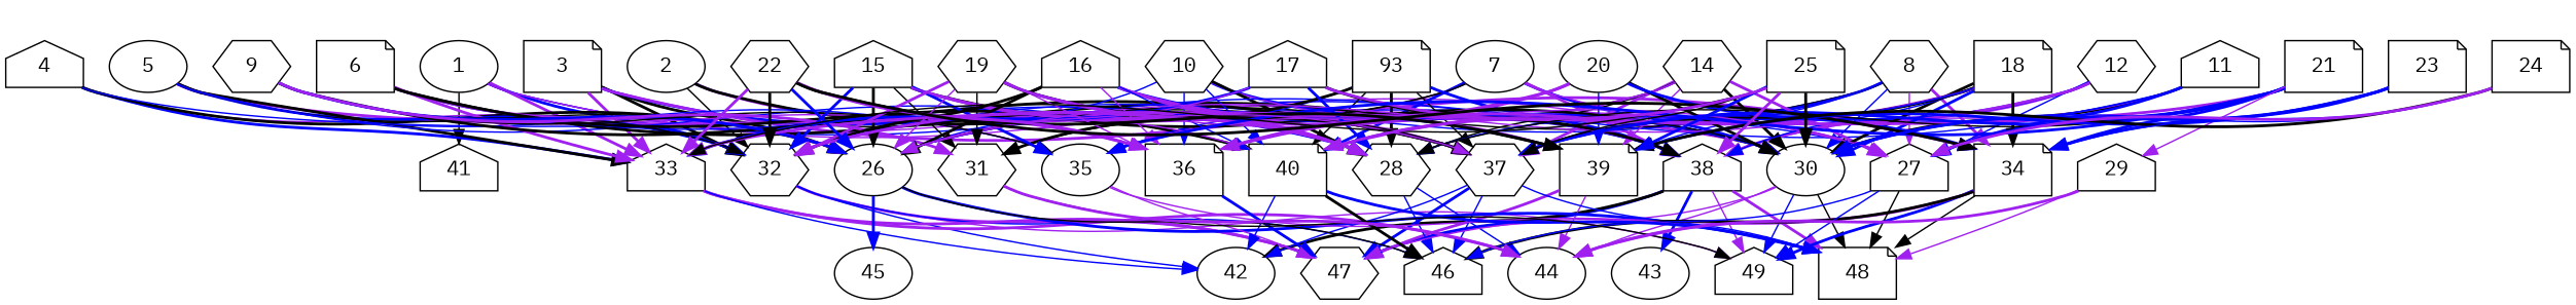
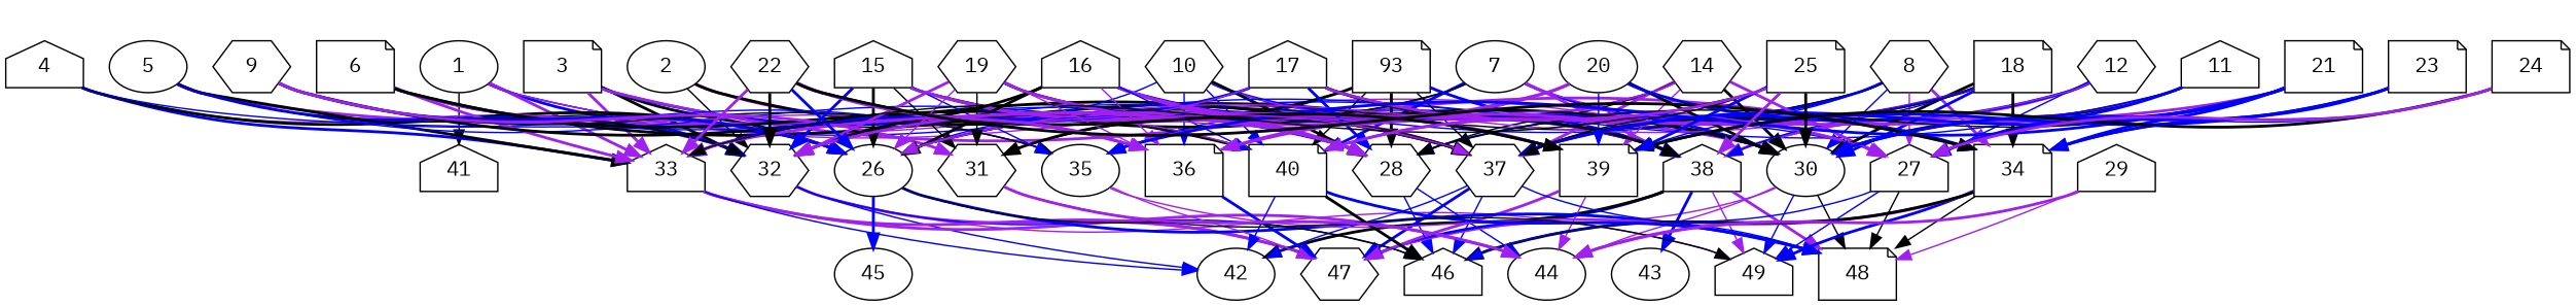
  digraph {
    fontname="IBM Plex Mono"
    node [alpha=0.00 fontname="IBM Plex Mono" shape=note]
    edge [color=blue fontname="IBM Plex Mono" style=bold]
    1 [alpha=0.12 expect_size=1005606812674342272 shape=ellipse]
    30 [alpha=0.03 expect_size=10260280923202584 shape=ellipse]
    32 [alpha=0.05 expect_size=547408090610270208000 shape=hexagon]
    33 [alpha=0.11 expect_size=32108760298493168 shape=house]
    38 [alpha=0.01 expect_size=23134110127910436 shape=house]
    39 [expect_size=4141655586266468]
    41 [alpha=0.18 expect_size=2254737729211594702848 shape=house]
    48 [alpha=0.02 expect_size=80983198882344400]
    49 [alpha=0.19 expect_size=20014159256441604 shape=house]
    44 [alpha=0.13 expect_size=1976944515816475904 shape=ellipse]
    47 [alpha=0.15 expect_size=813496763722264704 shape=hexagon]
    46 [alpha=0.11 expect_size=35452535451301580 shape=house]
    42 [alpha=0.18 expect_size=2538386099200536 shape=ellipse]
    43 [alpha=0.08 expect_size=2092156277047307264 shape=ellipse]
    2 [alpha=0.19 expect_size=30565846879909707776 shape=ellipse]
    36 [alpha=0.09 expect_size=220327346478069856]
    37 [alpha=0.16 expect_size=14387331032292526 shape=hexagon]
    3 [alpha=0.18 expect_size=990741845585068]
    26 [alpha=0.15 expect_size=786399475287613824 shape=ellipse]
    28 [expect_size=663793908006302777344 shape=hexagon]
    34 [expect_size=872672632294609536]
    45 [alpha=0.15 expect_size=1914561808202909876224 shape=ellipse]
    4 [expect_size=27333144894431048 shape=house]
    27 [alpha=0.17 expect_size=32565192661609352 shape=house]
    5 [alpha=0.10 expect_size=116171668230410592 shape=ellipse]
    35 [alpha=0.08 expect_size=1088326672019611451392 shape=ellipse]
    40 [alpha=0.01 expect_size=42536267526701056000]
    6 [expect_size=66031150093133248]
    7 [alpha=0.18 expect_size=492720416774458179584 shape=ellipse]
    31 [alpha=0.17 expect_size=1016265259704793 shape=hexagon]
    8 [alpha=0.10 expect_size=13504439078931900 shape=hexagon]
    9 [alpha=0.02 expect_size=9523522103407506 shape=hexagon]
    10 [alpha=0.13 expect_size=478858770681180454912 shape=hexagon]
    11 [alpha=0.20 expect_size=1725609508031624 shape=house]
    12 [expect_size=349579104736292032 shape=hexagon]
    n36 [alpha=0.19 expect_size=783112084136501706752 label=93]
    14 [alpha=0.19 expect_size=208594528718160920576 shape=hexagon]
    15 [alpha=0.10 expect_size=18656626071783060 shape=house]
    16 [alpha=0.16 expect_size=55308738954274624 shape=house]
    17 [alpha=0.11 expect_size=763504090645854208 shape=house]
    18 [alpha=0.02 expect_size=1120104457799387316224]
    19 [alpha=0.18 expect_size=2675059666655903744 shape=hexagon]
    20 [alpha=0.09 expect_size=1113280972419336503296 shape=ellipse]
    21 [alpha=0.16 expect_size=183437355425466417152]
    29 [alpha=0.09 expect_size=1915313796335796224000 shape=house]
    22 [alpha=0.01 expect_size=395174427986407456768 shape=hexagon]
    23 [alpha=0.01 expect_size=20749392527587540992]
    24 [alpha=0.12 expect_size=606523590304595968000]
    25 [alpha=0.09 expect_size=1251171222131175168]
    1 -> 30 [color=purple style=solid]
    1 -> 32
    1 -> 33 [color=purple]
    1 -> 38 [style=solid]
    1 -> 39 [color=purple style=solid]
    1 -> 41 [color=black style=solid]
    30 -> 48 [color=black style=solid]
    30 -> 49 [style=solid]
    30 -> 44 [color=purple style=solid]
    30 -> 47 [color=purple style=solid]
    32 -> 49 [color=purple style=solid]
    32 -> 47 [color=purple]
    32 -> 46 [style=solid]
    32 -> 42 [style=solid]
    33 -> 44 [color=purple]
    33 -> 47 [color=purple]
    33 -> 42 [style=solid]
    38 -> 48 [color=purple]
    38 -> 49 [color=purple style=solid]
    38 -> 47
    38 -> 42 [color=black]
    38 -> 43
    39 -> 44 [color=purple style=solid]
    39 -> 47 [color=purple]
    2 -> 32 [color=black style=solid]
    2 -> 36 [color=purple]
    2 -> 37 [color=black]
    36 -> 47
    37 -> 48 [style=solid]
    37 -> 47
    37 -> 46 [style=solid]
    37 -> 42 [style=solid]
    3 -> 32 [color=black]
    3 -> 33 [color=purple]
    3 -> 37 [color=black style=solid]
    3 -> 26 [color=black]
    3 -> 28
    3 -> 34 [color=purple]
    26 -> 48
    26 -> 46 [color=black style=solid]
    26 -> 45
    28 -> 44 [style=solid]
    28 -> 46 [style=solid]
    34 -> 48 [color=black style=solid]
    34 -> 49
    34 -> 44 [color=purple]
    34 -> 47 [color=purple style=solid]
    34 -> 46 [color=black]
    4 -> 32 [color=purple style=solid]
    4 -> 33
    4 -> 26 [color=black]
    4 -> 27 [style=solid]
    27 -> 48 [color=black style=solid]
    27 -> 49 [style=solid]
    27 -> 46 [style=solid]
    5 -> 30 [color=purple]
    5 -> 32
    5 -> 33 [color=black]
    5 -> 26 [color=black style=solid]
    5 -> 35 [style=solid]
    5 -> 40 [style=solid]
    35 -> 48 [color=purple style=solid]
    35 -> 47 [color=purple style=solid]
    40 -> 48
    40 -> 46 [color=black]
    40 -> 42 [style=solid]
    6 -> 32 [style=solid]
    6 -> 33 [color=purple]
    6 -> 39 [color=black]
    6 -> 26 [color=purple]
    6 -> 28 [style=solid]
    6 -> 35 [color=purple style=solid]
    6 -> 40 [color=black]
    7 -> 30
    7 -> 38 [color=purple]
    7 -> 26 [color=black style=solid]
    7 -> 27 [color=purple style=solid]
    7 -> 35 [color=purple style=solid]
    7 -> 40
    7 -> 31 [color=black style=solid]
    31 -> 49 [color=black style=solid]
    31 -> 44 [color=purple]
    8 -> 30 [style=solid]
    8 -> 32 [style=solid]
    8 -> 39 [style=solid]
    8 -> 37
    8 -> 26 [color=black style=solid]
    8 -> 28 [style=solid]
    8 -> 34 [color=purple]
    8 -> 27 [color=purple style=solid]
    9 -> 32 [color=black style=solid]
    9 -> 37 [color=black]
    9 -> 26
    9 -> 35 [color=black style=solid]
    9 -> 31 [color=purple]
    10 -> 38
    10 -> 39 [color=purple style=solid]
    10 -> 36 [style=solid]
    10 -> 26 [style=solid]
    10 -> 28 [color=black]
    10 -> 40 [style=solid]
    11 -> 30 [color=black]
    11 -> 38 [color=purple style=solid]
    11 -> 37 [style=solid]
    11 -> 26 [style=solid]
    11 -> 27
    12 -> 38 [color=purple]
    12 -> 37
    12 -> 27 [style=solid]
-   12 -> 40 [color=purple]
+   12 -> 40 [color=purple style=solid]
    n36 -> 38
    n36 -> 37 [color=black style=solid]
    n36 -> 28 [color=black]
    n36 -> 35 [style=solid]
    n36 -> 40 [color=black style=solid]
    n36 -> 31 [color=black]
    14 -> 30 [color=black]
    14 -> 39 [color=purple style=solid]
    14 -> 36 [color=black style=solid]
    14 -> 37 [color=purple]
    14 -> 28 [color=black style=solid]
    14 -> 27 [color=purple]
    14 -> 35 [color=purple style=solid]
    14 -> 40 [color=purple style=solid]
    15 -> 30 [color=black]
    15 -> 32
    15 -> 39 [color=purple style=solid]
    15 -> 37 [color=purple]
    15 -> 26 [color=black]
    15 -> 28 [color=purple]
-   15 -> 35
+   15 -> 35 [style=solid]
    15 -> 40 [color=purple style=solid]
    15 -> 31 [color=black style=solid]
    16 -> 30
    16 -> 32 [color=black]
    16 -> 38 [color=purple style=solid]
    16 -> 36 [color=purple style=solid]
    16 -> 37 [color=purple]
    16 -> 26 [color=black]
    16 -> 28 [color=purple]
    16 -> 40 [style=solid]
-   17 -> 30 [color=black style=solid]
+   17 -> 30 [color=black]
    17 -> 32 [style=solid]
    17 -> 33
    17 -> 38 [color=black]
    17 -> 26 [color=purple style=solid]
    17 -> 28
    17 -> 27 [color=purple]
    18 -> 30 [color=black]
    18 -> 30
    18 -> 38 [style=solid]
    18 -> 36 [color=purple]
    18 -> 37 [color=black]
    18 -> 26 [color=purple style=solid]
    18 -> 28 [style=solid]
    18 -> 34 [color=black]
    19 -> 32 [color=purple]
    19 -> 39 [style=solid]
    19 -> 36 [color=purple style=solid]
    19 -> 37 [color=black]
    19 -> 26 [color=purple style=solid]
    19 -> 28 [color=purple]
    19 -> 27 [color=purple style=solid]
    19 -> 31 [color=black style=solid]
    20 -> 30 [color=black]
    20 -> 32 [color=purple]
    20 -> 39 [style=solid]
    20 -> 36 [color=purple]
    20 -> 34
    20 -> 35 [color=purple style=solid]
    21 -> 30
    21 -> 33 [color=purple]
    21 -> 37
    21 -> 28 [color=black style=solid]
    21 -> 34
    21 -> 27
    21 -> 35
-   21 -> 29 [color=purple style=solid]
+   21 -> 39 [color=purple style=solid]
    29 -> 48 [color=purple style=solid]
    29 -> 44 [color=purple]
    22 -> 32 [color=black]
    22 -> 33 [color=purple]
    22 -> 39 [color=black]
    22 -> 36 [color=purple]
    22 -> 37 [color=purple style=solid]
    22 -> 26
    22 -> 34 [color=black]
    23 -> 30
    23 -> 39
    23 -> 34
    24 -> 30 [style=solid]
    24 -> 39 [color=black]
    24 -> 34 [style=solid]
    24 -> 27 [color=purple]
    25 -> 30 [color=black]
    25 -> 33 [color=black style=solid]
    25 -> 38 [color=purple]
    25 -> 39
    25 -> 37 [color=black style=solid]
    25 -> 40 [color=purple]
  }
